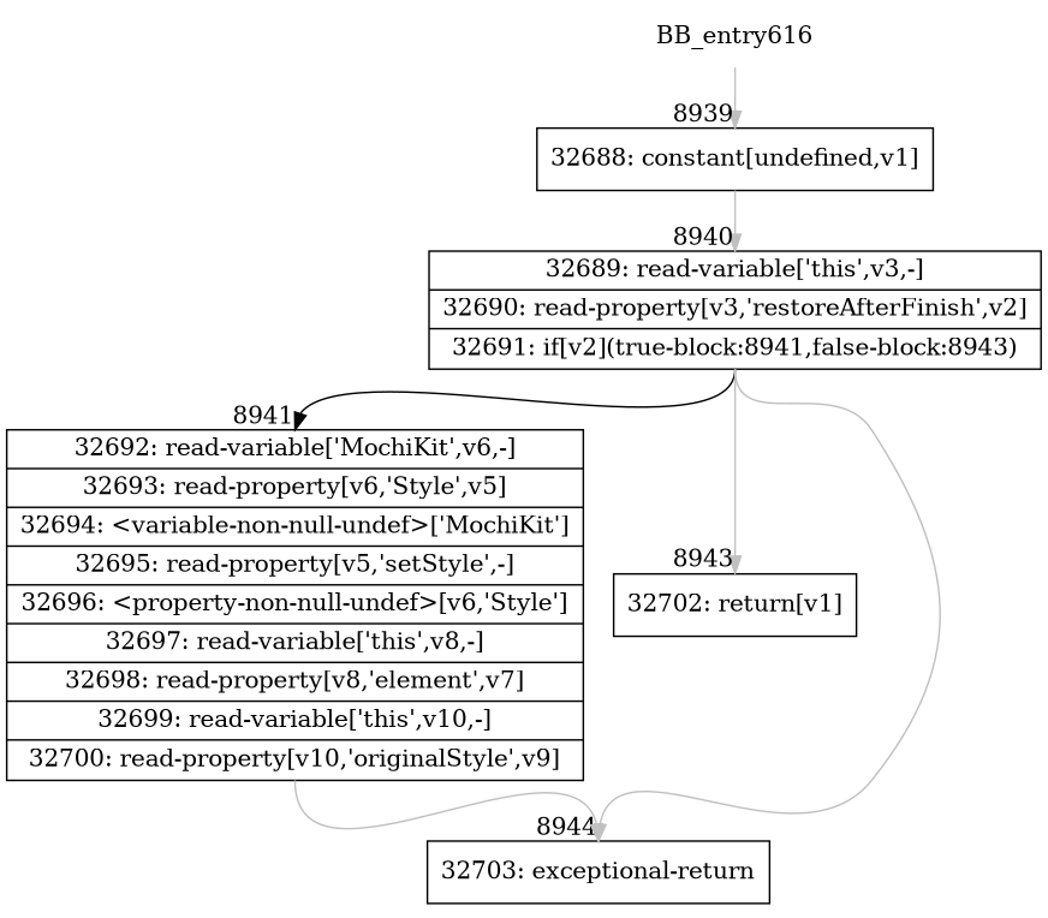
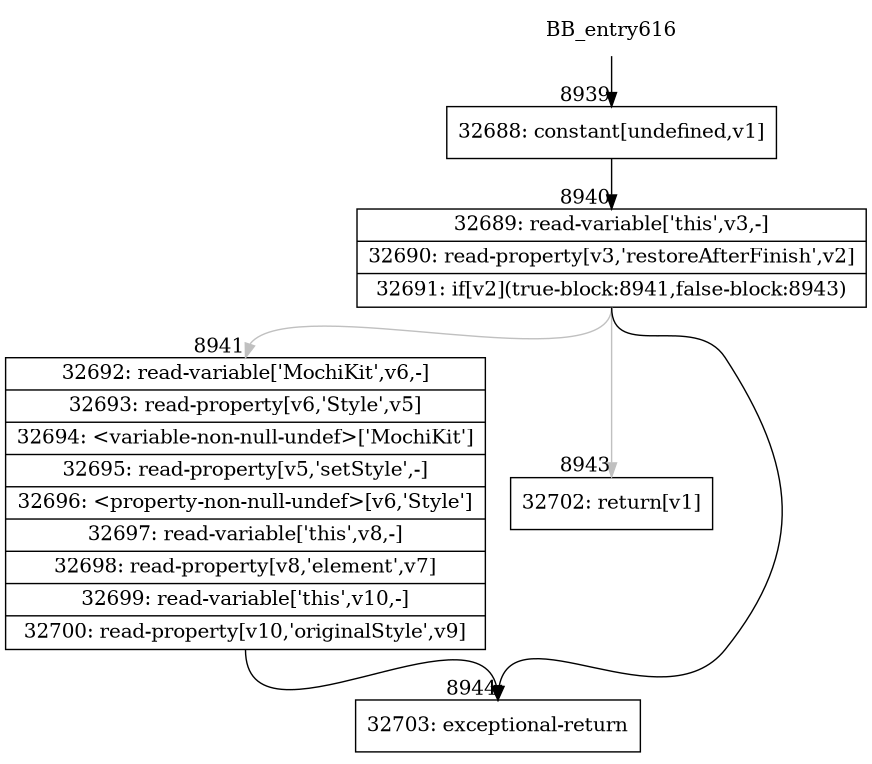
  digraph {
    rankdir=TD
    node [shape=record]
    edge [headport=n tailport=s]
    n1 [label=BB_entry616 shape=none]
    n2 [label="{32688: constant[undefined,v1]}"]
    n3 [label="{32689: read-variable['this',v3,-]|32690: read-property[v3,'restoreAfterFinish',v2]|32691: if[v2](true-block:8941,false-block:8943)}"]
    n4 [label="{32692: read-variable['MochiKit',v6,-]|32693: read-property[v6,'Style',v5]|32694: \<variable-non-null-undef\>['MochiKit']|32695: read-property[v5,'setStyle',-]|32696: \<property-non-null-undef\>[v6,'Style']|32697: read-variable['this',v8,-]|32698: read-property[v8,'element',v7]|32699: read-variable['this',v10,-]|32700: read-property[v10,'originalStyle',v9]}"]
    n5 [label="{32702: return[v1]}"]
    n6 [label="{32703: exceptional-return}"]
-   n1 -> n2 [headlabel="    8939" color=gray]
-   n2 -> n3 [headlabel="      8940" color=gray]
-   n3 -> n4 [headlabel="      8941"]
+   n1 -> n2 [headlabel="    8939"]
+   n2 -> n3 [headlabel="      8940"]
+   n3 -> n4 [headlabel="      8941" color=gray]
    n3 -> n5 [color=gray headlabel="      8943"]
-   n3 -> n6 [color=gray headlabel="      8944"]
-   n4 -> n6 [color=gray]
+   n3 -> n6 [color=black headlabel="      8944"]
+   n4 -> n6 [color=black]
  }
